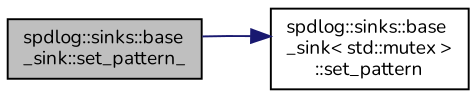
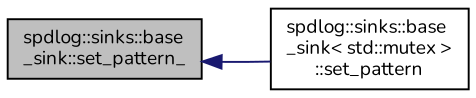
  digraph {
    rankdir=LR
    fontname=Nunito
    node [color=black fontname=Nunito fontsize=10 shape=record style=filled]
    n1 [fillcolor=grey75 fontcolor=black height=0.2 label="spdlog::sinks::base\l_sink::set_pattern_" width=0.4]
    n2 [fillcolor=white height=0.2 label="spdlog::sinks::base\l_sink\< std::mutex \>\l::set_pattern" width=0.4]
-   n2 -> n1 [color=midnightblue dir=back fontname=Nunito fontsize=10 labelfontname=Helvetica labelfontsize=10 style=solid]
+   n1 -> n2 [color=midnightblue dir=back fontname=Nunito fontsize=10 labelfontname=Helvetica labelfontsize=10 style=solid]
  }
